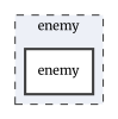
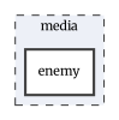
  digraph {
    compound=true
    fontname=Merriweather
    n1 [color=grey25 fillcolor=white fontname=Merriweather fontsize=10 label=enemy shape=box style="filled,bold,"]
    subgraph cluster_1 {
      bgcolor="#edf0f7"
      fontsize=10
-     label=enemy
+     label=media
      pencolor=grey25
      style="filled,dashed,"
      n1
    }
  }
